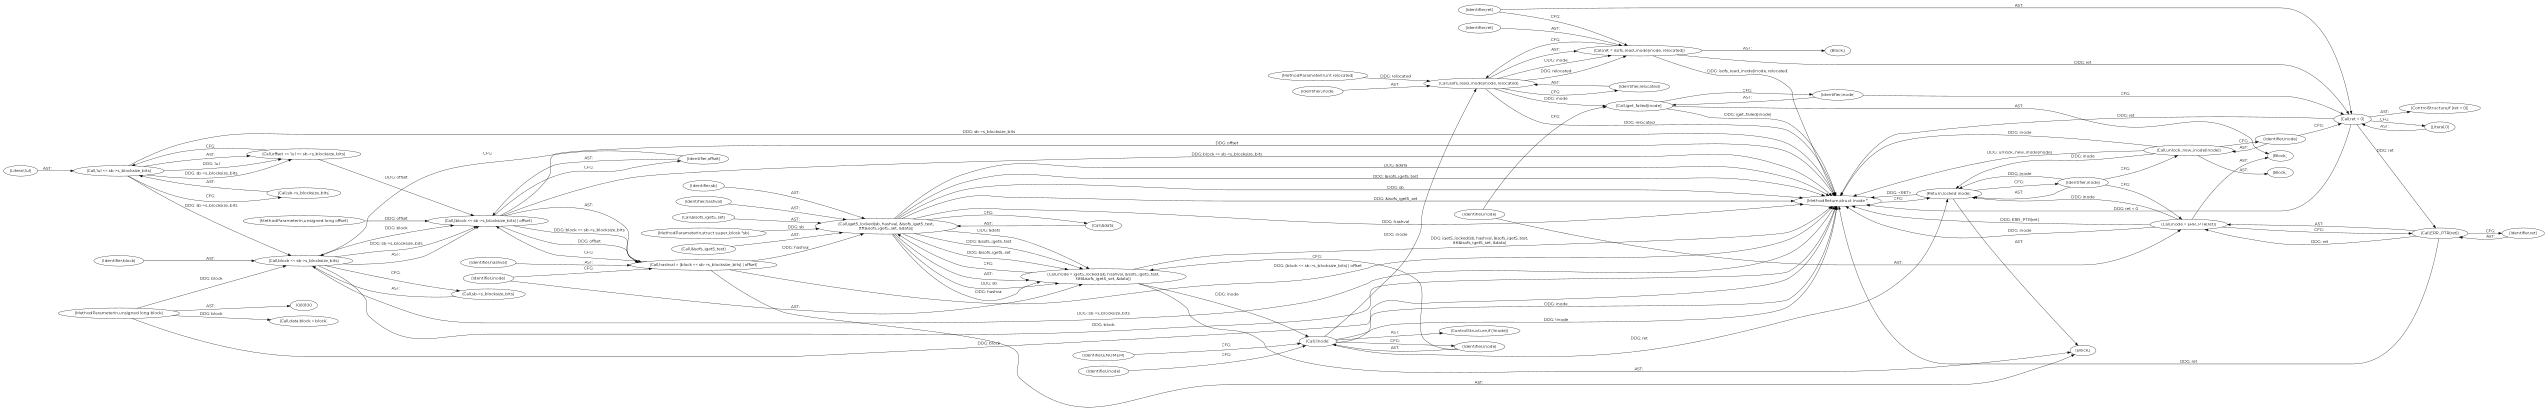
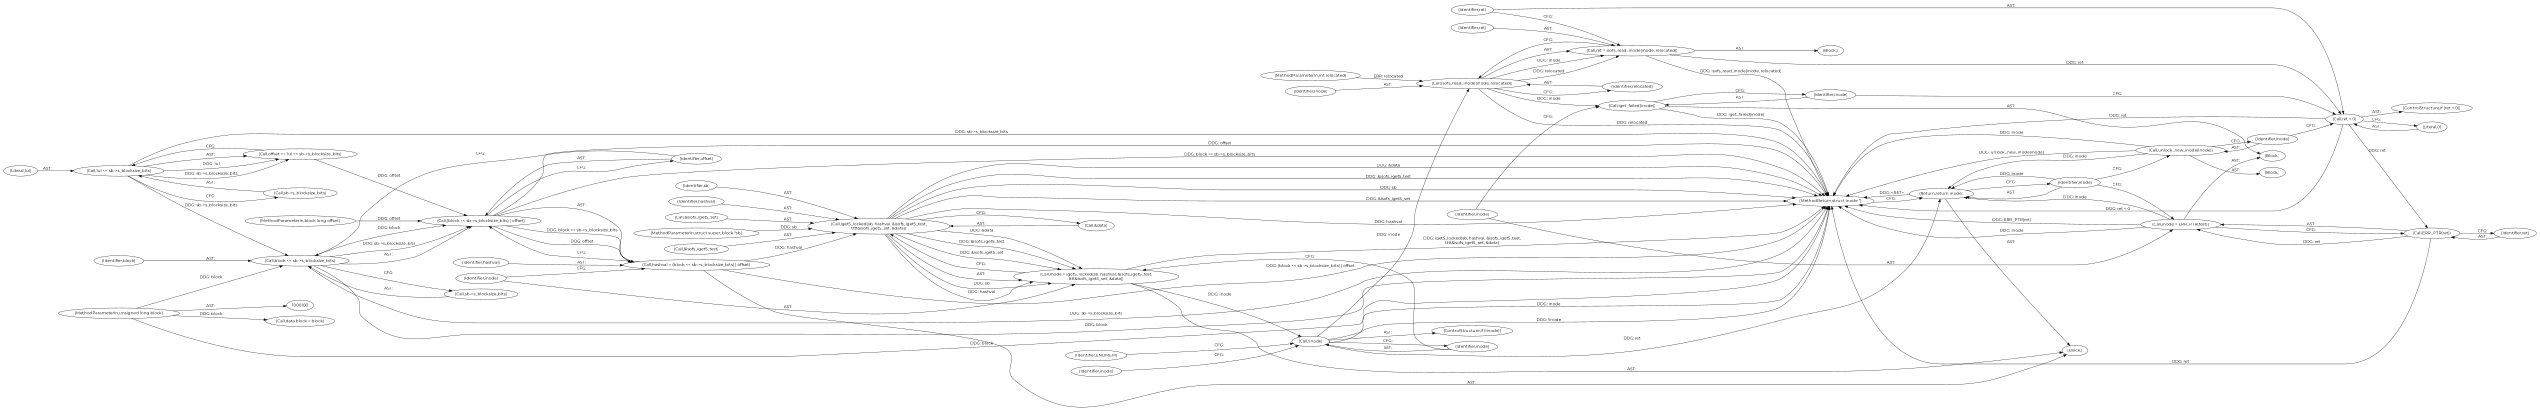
  digraph {
    fontname=Montserrat
    rankdir=LR
    node [fontname=Montserrat]
    edge [fontname=Montserrat]
    n1 [label="(Call,block << sb->s_blocksize_bits)"]
    n2 [label="(Call,(block << sb->s_blocksize_bits) | offset)"]
    n3 [label="(Call,sb->s_blocksize_bits)"]
    n4 [label="(MethodReturn,struct inode *)"]
    n5 [label="(Call,hashval = (block << sb->s_blocksize_bits) | offset)"]
    n6 [label="(Identifier,offset)"]
-   n7 [label="(Return,locked inode;)"]
+   n7 [label="(Return,return inode;)"]
    n8 [label="(MethodParameterIn,unsigned long block)"]
    n9 [label="(Call,data.block = block)"]
    1000100
    n11 [label="(Call,1ul << sb->s_blocksize_bits)"]
    n12 [label="(Call,sb->s_blocksize_bits)"]
    n13 [label="(Call,offset >= 1ul << sb->s_blocksize_bits)"]
    n14 [label="(Call,iget5_locked(sb, hashval, &isofs_iget5_test,\n\t\t\t\t&isofs_iget5_set, &data))"]
    n15 [label="(Block,)"]
    n16 [label="(Call,inode = iget5_locked(sb, hashval, &isofs_iget5_test,\n\t\t\t\t&isofs_iget5_set, &data))"]
    n17 [label="(Call,&data)"]
    n18 [label="(Call,!inode)"]
    n19 [label="(Call,isofs_read_inode(inode, relocated))"]
    n20 [label="(ControlStructure,if (!inode))"]
    n21 [label="(Identifier,inode)"]
    n22 [label="(Call,ret = isofs_read_inode(inode, relocated))"]
    n23 [label="(Call,iget_failed(inode))"]
    n24 [label="(Identifier,relocated)"]
    n25 [label="(Identifier,inode)"]
    n26 [label="(Call,ret < 0)"]
    n27 [label="(Block,)"]
    n28 [label="(Block,)"]
    n29 [label="(Identifier,inode)"]
    n30 [label="(Call,unlock_new_inode(inode))"]
    n31 [label="(Block,)"]
    n32 [label="(Identifier,inode)"]
    n33 [label="(Call,ERR_PTR(ret))"]
    n34 [label="(Literal,0)"]
    n35 [label="(ControlStructure,if (ret < 0))"]
-   n36 [label="(Call,inode = ERR_PTR(ret))"]
+   n36 [label="(Call,inode = ERR_PTR(test))"]
    n37 [label="(Identifier,ret)"]
    n38 [label="(MethodParameterIn,int relocated)"]
    n39 [label="(Identifier,ret)"]
    n40 [label="(Call,&isofs_iget5_test)"]
    n41 [label="(Identifier,block)"]
    n42 [label="(Identifier,sb)"]
    n43 [label="(Literal,1ul)"]
    n44 [label="(Identifier,inode)"]
    n45 [label="(Identifier,hashval)"]
    n46 [label="(Identifier,ENOMEM)"]
    n47 [label="(Identifier,ret)"]
-   n48 [label="(MethodParameterIn,unsigned long offset)"]
+   n48 [label="(MethodParameterIn,block long offset)"]
    n49 [label="(Call,&isofs_iget5_set)"]
    n50 [label="(Identifier,inode)"]
    n51 [label="(Identifier,inode)"]
    n52 [label="(Identifier,inode)"]
    n53 [label="(Identifier,hashval)"]
    n54 [label="(MethodParameterIn,struct super_block *sb)"]
    n1 -> n2 [label="AST: "]
    n1 -> n2 [label="DDG: block"]
    n1 -> n2 [label="DDG: sb->s_blocksize_bits"]
    n1 -> n3 [label="CFG: "]
    n1 -> n4 [label="DDG: sb->s_blocksize_bits"]
    n1 -> n4 [label="DDG: block"]
    n2 -> n4 [label="DDG: offset"]
    n2 -> n4 [label="DDG: block << sb->s_blocksize_bits"]
    n2 -> n5 [label="AST: "]
    n2 -> n5 [label="DDG: block << sb->s_blocksize_bits"]
    n2 -> n5 [label="DDG: offset"]
    n2 -> n6 [label="CFG: "]
    n3 -> n1 [label="AST: "]
    n4 -> n7 [label="CFG: "]
    n5 -> n2 [label="CFG: "]
    n5 -> n4 [label="DDG: (block << sb->s_blocksize_bits) | offset"]
    n5 -> n14 [label="DDG: hashval"]
    n5 -> n15 [label="AST: "]
    n6 -> n1 [label="CFG: "]
    n6 -> n2 [label="AST: "]
    n7 -> n4 [label="DDG: <RET>"]
    n7 -> n15 [label="AST: "]
    n7 -> n25 [label="CFG: "]
    n8 -> n1 [label="DDG: block"]
    n8 -> n4 [label="DDG: block"]
    n8 -> n9 [label="DDG: block"]
    n8 -> 1000100 [label="AST: "]
    n11 -> n1 [label="DDG: sb->s_blocksize_bits"]
    n11 -> n4 [label="DDG: sb->s_blocksize_bits"]
    n11 -> n12 [label="CFG: "]
    n11 -> n13 [label="AST: "]
    n11 -> n13 [label="DDG: 1ul"]
    n11 -> n13 [label="DDG: sb->s_blocksize_bits"]
    n12 -> n11 [label="AST: "]
    n13 -> n2 [label="DDG: offset"]
    n13 -> n11 [label="CFG: "]
    n14 -> n4 [label="DDG: &isofs_iget5_test"]
    n14 -> n4 [label="DDG: sb"]
    n14 -> n4 [label="DDG: &isofs_iget5_set"]
    n14 -> n4 [label="DDG: hashval"]
    n14 -> n4 [label="DDG: &data"]
    n14 -> n16 [label="AST: "]
    n14 -> n16 [label="DDG: sb"]
    n14 -> n16 [label="DDG: hashval"]
    n14 -> n16 [label="DDG: &data"]
    n14 -> n16 [label="DDG: &isofs_iget5_test"]
    n14 -> n16 [label="DDG: &isofs_iget5_set"]
    n14 -> n17 [label="CFG: "]
    n16 -> n4 [label="DDG: iget5_locked(sb, hashval, &isofs_iget5_test,\n\t\t\t\t&isofs_iget5_set, &data)"]
    n16 -> n14 [label="CFG: "]
    n16 -> n15 [label="AST: "]
    n16 -> n18 [label="DDG: inode"]
    n17 -> n14 [label="AST: "]
    n18 -> n4 [label="DDG: inode"]
    n18 -> n4 [label="DDG: !inode"]
    n18 -> n7 [label="DDG: ret"]
    n18 -> n19 [label="DDG: inode"]
    n18 -> n20 [label="AST: "]
    n18 -> n21 [label="CFG: "]
    n19 -> n4 [label="DDG: relocated"]
    n19 -> n22 [label="AST: "]
    n19 -> n22 [label="DDG: inode"]
    n19 -> n22 [label="DDG: relocated"]
    n19 -> n23 [label="DDG: inode"]
    n19 -> n24 [label="CFG: "]
    n21 -> n16 [label="CFG: "]
    n21 -> n18 [label="AST: "]
    n22 -> n4 [label="DDG: isofs_read_inode(inode, relocated)"]
    n22 -> n19 [label="CFG: "]
    n22 -> n26 [label="DDG: ret"]
    n22 -> n27 [label="AST: "]
    n23 -> n4 [label="DDG: iget_failed(inode)"]
    n23 -> n28 [label="AST: "]
    n23 -> n29 [label="CFG: "]
    n24 -> n19 [label="AST: "]
    n25 -> n7 [label="AST: "]
    n25 -> n7 [label="DDG: inode"]
    n25 -> n30 [label="CFG: "]
    n25 -> n36 [label="CFG: "]
    n26 -> n4 [label="DDG: ret < 0"]
    n26 -> n4 [label="DDG: ret"]
    n26 -> n33 [label="DDG: ret"]
    n26 -> n34 [label="CFG: "]
    n26 -> n35 [label="AST: "]
    n29 -> n23 [label="AST: "]
    n29 -> n26 [label="CFG: "]
    n30 -> n4 [label="DDG: inode"]
    n30 -> n4 [label="DDG: unlock_new_inode(inode)"]
    n30 -> n7 [label="DDG: inode"]
    n30 -> n31 [label="AST: "]
    n30 -> n32 [label="CFG: "]
    n32 -> n26 [label="CFG: "]
    n32 -> n30 [label="AST: "]
    n33 -> n4 [label="DDG: ret"]
    n33 -> n36 [label="AST: "]
    n33 -> n36 [label="DDG: ret"]
    n33 -> n37 [label="CFG: "]
    n34 -> n26 [label="AST: "]
    n36 -> n4 [label="DDG: inode"]
    n36 -> n4 [label="DDG: ERR_PTR(ret)"]
    n36 -> n7 [label="DDG: inode"]
    n36 -> n28 [label="AST: "]
    n36 -> n33 [label="CFG: "]
    n37 -> n33 [label="AST: "]
-   n38 -> n19 [label="DDG: relocated"]
+   n38 -> n19 [label="ERR: relocated"]
    n39 -> n22 [label="CFG: "]
    n39 -> n26 [label="AST: "]
    n40 -> n14 [label="AST: "]
    n41 -> n1 [label="AST: "]
    n42 -> n14 [label="AST: "]
    n43 -> n11 [label="AST: "]
    n44 -> n23 [label="CFG: "]
    n44 -> n36 [label="AST: "]
    n45 -> n14 [label="AST: "]
    n46 -> n18 [label="CFG: "]
    n47 -> n22 [label="AST: "]
    n48 -> n2 [label="DDG: offset"]
    n49 -> n14 [label="AST: "]
    n50 -> n18 [label="CFG: "]
    n51 -> n5 [label="CFG: "]
    n51 -> n16 [label="AST: "]
    n52 -> n19 [label="AST: "]
    n53 -> n5 [label="AST: "]
    n54 -> n14 [label="DDG: sb"]
  }
